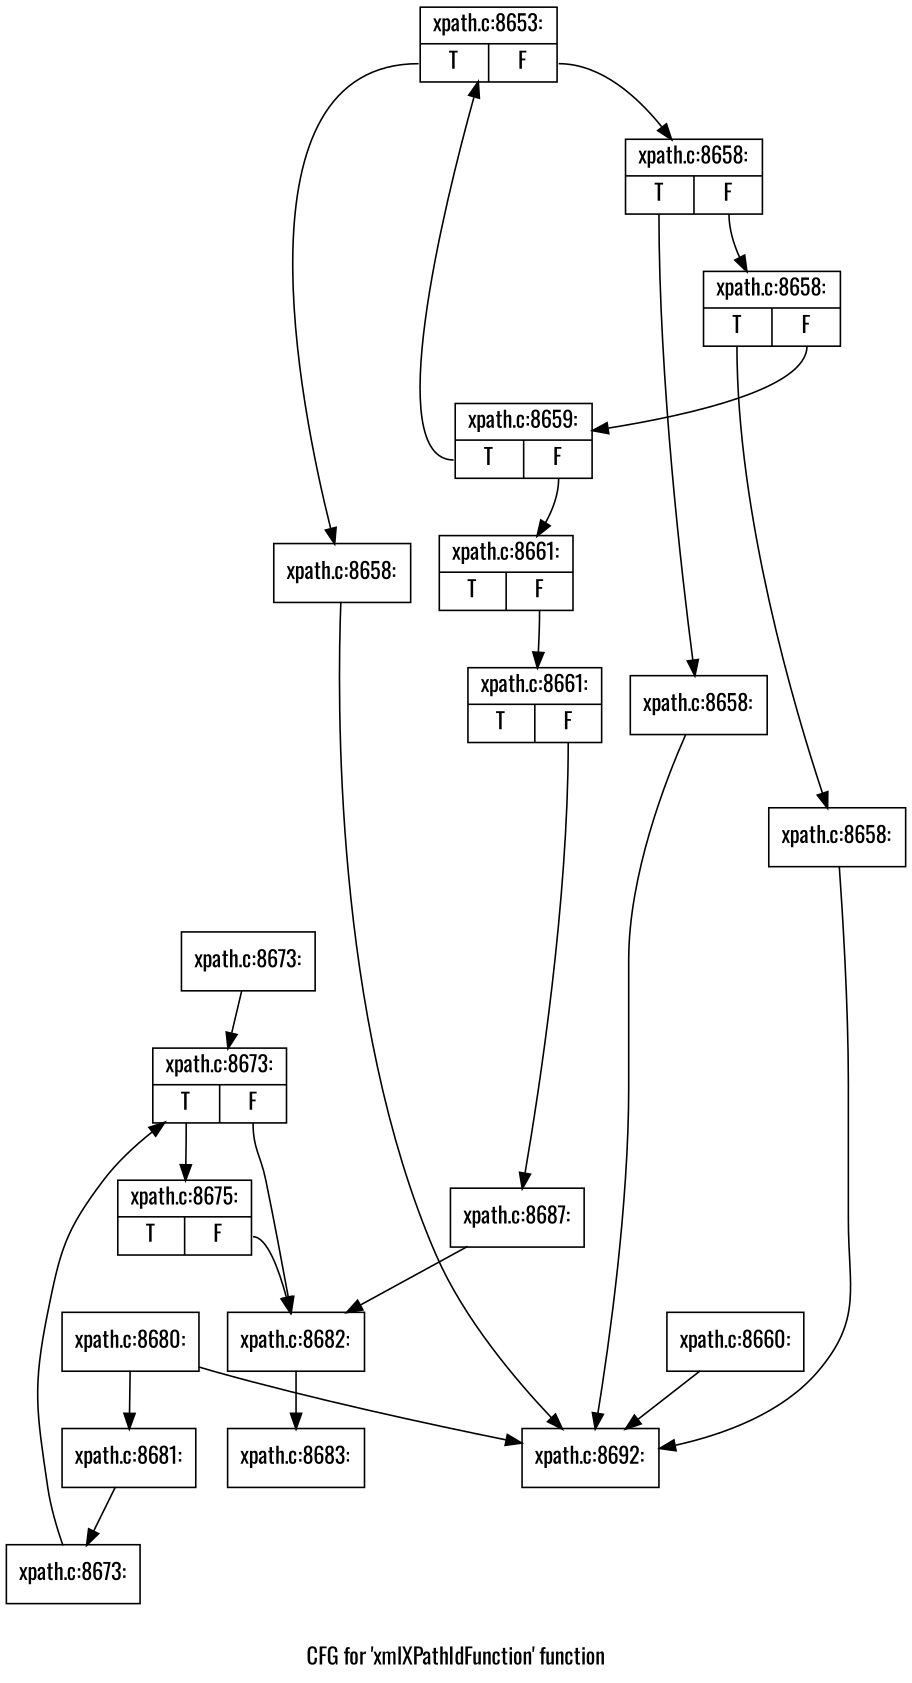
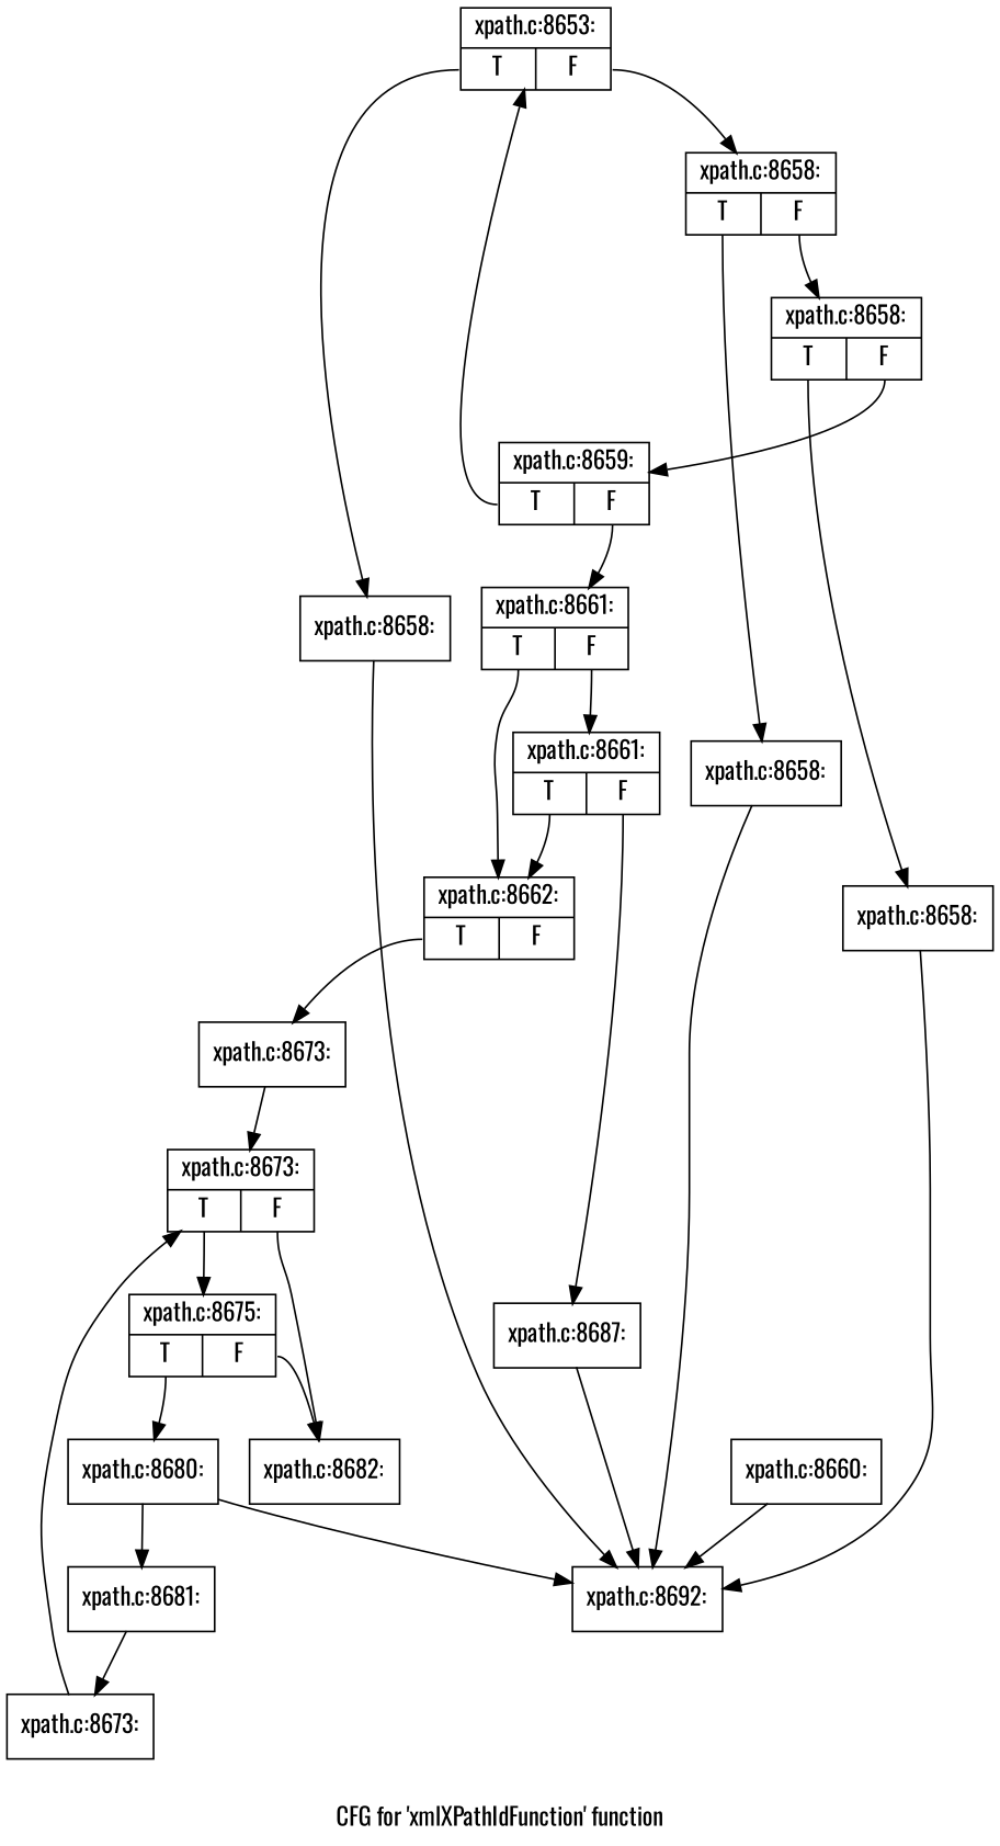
  digraph {
    fontname=Oswald
    label="CFG for 'xmlXPathIdFunction' function"
    node [fontname=Oswald shape=record]
    edge [fontname=Oswald]
    n1 [label="{xpath.c:8653:|{<s0>T|<s1>F}}"]
    n2 [label="{xpath.c:8658:}"]
    n3 [label="{xpath.c:8658:|{<s0>T|<s1>F}}"]
    n4 [label="{xpath.c:8692:}"]
    n5 [label="{xpath.c:8658:}"]
    n6 [label="{xpath.c:8658:|{<s0>T|<s1>F}}"]
    n7 [label="{xpath.c:8658:}"]
    n8 [label="{xpath.c:8659:|{<s0>T|<s1>F}}"]
    n9 [label="{xpath.c:8661:|{<s0>T|<s1>F}}"]
    n10 [label="{xpath.c:8660:}"]
+   n11 [label="{xpath.c:8662:|{<s0>T|<s1>F}}"]
    n12 [label="{xpath.c:8661:|{<s0>T|<s1>F}}"]
    n13 [label="{xpath.c:8673:}"]
    n14 [label="{xpath.c:8687:}"]
    n15 [label="{xpath.c:8673:|{<s0>T|<s1>F}}"]
-   n16 [label="{xpath.c:8683:}"]
    n17 [label="{xpath.c:8675:|{<s0>T|<s1>F}}"]
    n18 [label="{xpath.c:8682:}"]
    n19 [label="{xpath.c:8680:}"]
    n20 [label="{xpath.c:8681:}"]
    n21 [label="{xpath.c:8673:}"]
    n1 -> n2 [tailport=s0]
    n1 -> n3 [tailport=s1]
    n2 -> n4
    n3 -> n5 [tailport=s0]
    n3 -> n6 [tailport=s1]
    n5 -> n4
    n6 -> n7 [tailport=s0]
    n6 -> n8 [tailport=s1]
    n7 -> n4
    n8 -> n1 [tailport=s0]
    n8 -> n9 [tailport=s1]
+   n9 -> n11 [tailport=s0]
    n9 -> n12 [tailport=s1]
    n10 -> n4
+   n11 -> n13 [tailport=s0]
+   n12 -> n11 [tailport=s0]
    n12 -> n14 [tailport=s1]
    n13 -> n15
-   n14 -> n18
+   n14 -> n4
    n15 -> n17 [tailport=s0]
    n15 -> n18 [tailport=s1]
    n17 -> n18 [tailport=s1]
-   n18 -> n16
+   n17 -> n19 [tailport=s0]
    n19 -> n4
    n19 -> n20
    n20 -> n21
    n21 -> n15
  }
